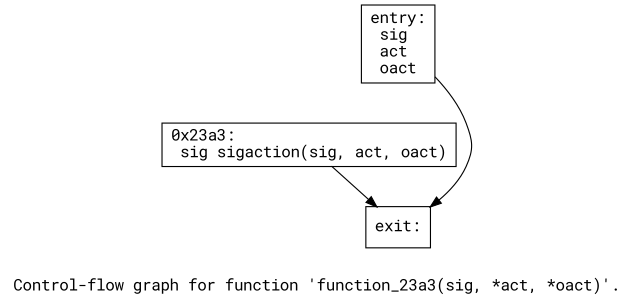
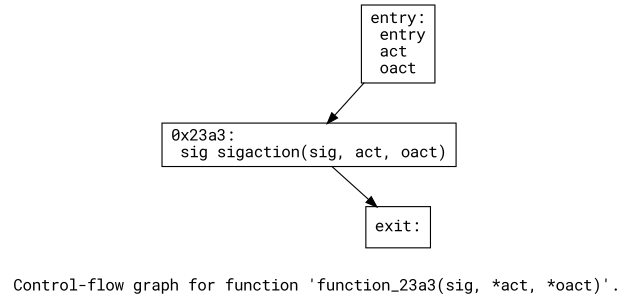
  digraph {
    fontname="Roboto Mono"
    label="Control-flow graph for function 'function_23a3(sig, *act, *oact)'."
    node [fontname="Roboto Mono" shape=record]
    edge [fontname="Roboto Mono"]
-   n1 [label="{entry:\l  sig\l  act\l  oact\l}"]
+   n1 [label="{entry:\l  entry\l  act\l  oact\l}"]
    n2 [label="{0x23a3:\l  sig sigaction(sig, act, oact)\l}"]
    n3 [label="{exit:\l}"]
-   n1 -> n3
+   n1 -> n2
    n2 -> n3
  }
